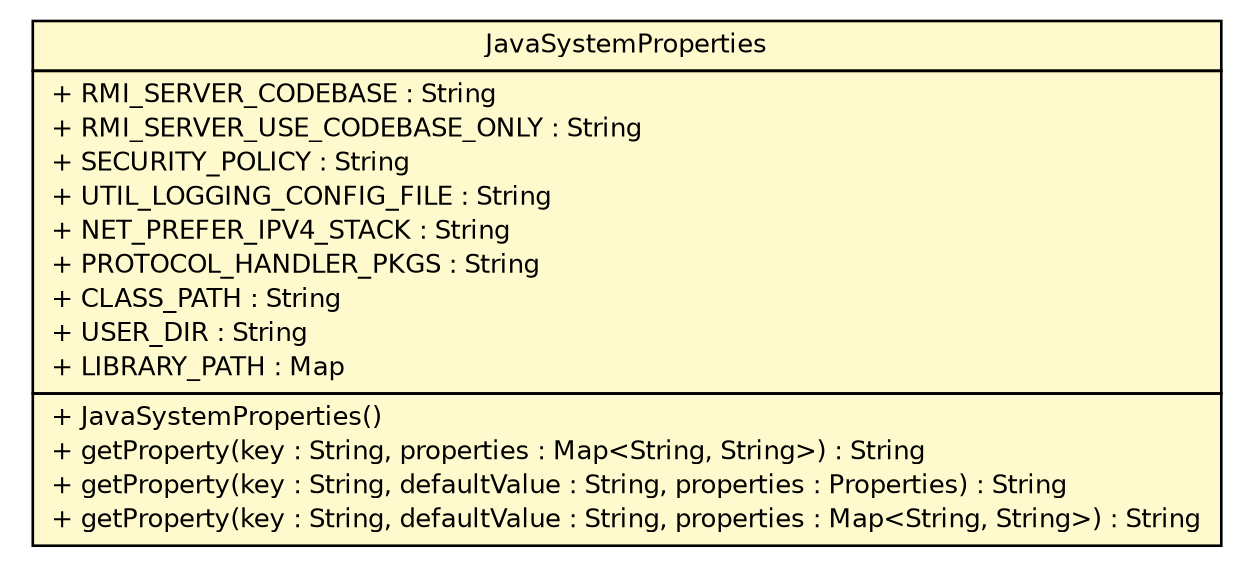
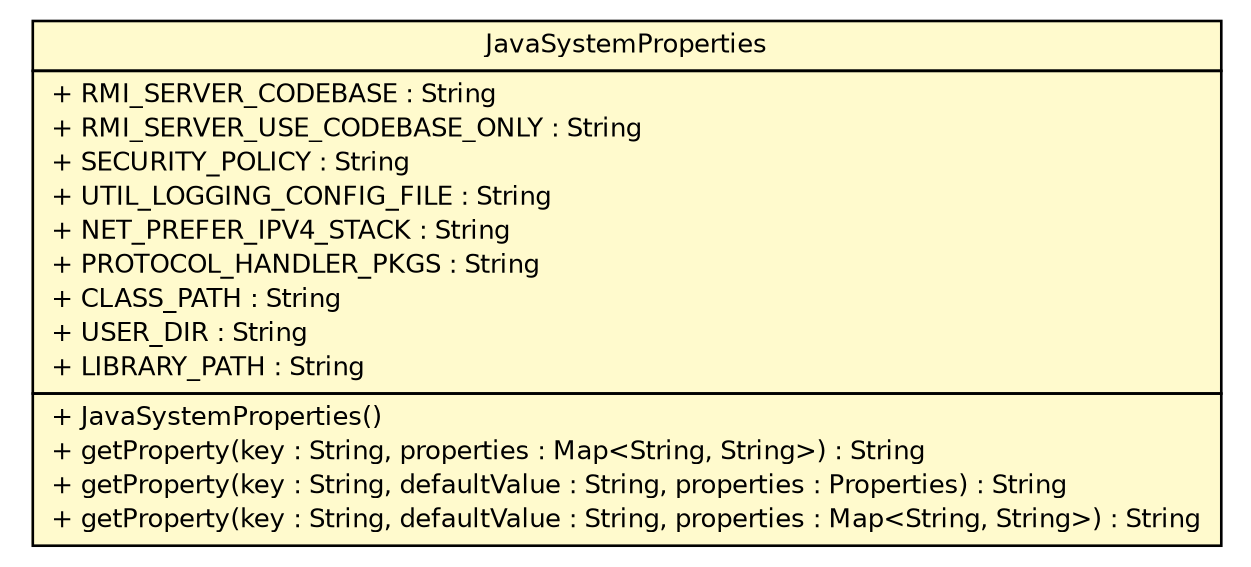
  digraph {
    nodesep=0.25
    ranksep=0.5
-   n1 [fontcolor=black fontname=Helvetica fontsize=10.0 label=<<table title="sorcer.util.JavaSystemProperties" border="0" cellborder="1" cellspacing="0" cellpadding="2" port="p" bgcolor="lemonChiffon" href="./JavaSystemProperties.html"> 		<tr><td><table border="0" cellspacing="0" cellpadding="1"> <tr><td align="center" balign="center"> JavaSystemProperties </td></tr> 		</table></td></tr> 		<tr><td><table border="0" cellspacing="0" cellpadding="1"> <tr><td align="left" balign="left"> + RMI_SERVER_CODEBASE : String </td></tr> <tr><td align="left" balign="left"> + RMI_SERVER_USE_CODEBASE_ONLY : String </td></tr> <tr><td align="left" balign="left"> + SECURITY_POLICY : String </td></tr> <tr><td align="left" balign="left"> + UTIL_LOGGING_CONFIG_FILE : String </td></tr> <tr><td align="left" balign="left"> + NET_PREFER_IPV4_STACK : String </td></tr> <tr><td align="left" balign="left"> + PROTOCOL_HANDLER_PKGS : String </td></tr> <tr><td align="left" balign="left"> + CLASS_PATH : String </td></tr> <tr><td align="left" balign="left"> + USER_DIR : String </td></tr> <tr><td align="left" balign="left"> + LIBRARY_PATH : Map </td></tr> 		</table></td></tr> 		<tr><td><table border="0" cellspacing="0" cellpadding="1"> <tr><td align="left" balign="left"> + JavaSystemProperties() </td></tr> <tr><td align="left" balign="left"> + getProperty(key : String, properties : Map&lt;String, String&gt;) : String </td></tr> <tr><td align="left" balign="left"> + getProperty(key : String, defaultValue : String, properties : Properties) : String </td></tr> <tr><td align="left" balign="left"> + getProperty(key : String, defaultValue : String, properties : Map&lt;String, String&gt;) : String </td></tr> 		</table></td></tr> 		</table>> shape=plaintext]
+   n1 [fontcolor=black fontname=Helvetica fontsize=10.0 label=<<table title="sorcer.util.JavaSystemProperties" border="0" cellborder="1" cellspacing="0" cellpadding="2" port="p" bgcolor="lemonChiffon" href="./JavaSystemProperties.html"> 		<tr><td><table border="0" cellspacing="0" cellpadding="1"> <tr><td align="center" balign="center"> JavaSystemProperties </td></tr> 		</table></td></tr> 		<tr><td><table border="0" cellspacing="0" cellpadding="1"> <tr><td align="left" balign="left"> + RMI_SERVER_CODEBASE : String </td></tr> <tr><td align="left" balign="left"> + RMI_SERVER_USE_CODEBASE_ONLY : String </td></tr> <tr><td align="left" balign="left"> + SECURITY_POLICY : String </td></tr> <tr><td align="left" balign="left"> + UTIL_LOGGING_CONFIG_FILE : String </td></tr> <tr><td align="left" balign="left"> + NET_PREFER_IPV4_STACK : String </td></tr> <tr><td align="left" balign="left"> + PROTOCOL_HANDLER_PKGS : String </td></tr> <tr><td align="left" balign="left"> + CLASS_PATH : String </td></tr> <tr><td align="left" balign="left"> + USER_DIR : String </td></tr> <tr><td align="left" balign="left"> + LIBRARY_PATH : String </td></tr> 		</table></td></tr> 		<tr><td><table border="0" cellspacing="0" cellpadding="1"> <tr><td align="left" balign="left"> + JavaSystemProperties() </td></tr> <tr><td align="left" balign="left"> + getProperty(key : String, properties : Map&lt;String, String&gt;) : String </td></tr> <tr><td align="left" balign="left"> + getProperty(key : String, defaultValue : String, properties : Properties) : String </td></tr> <tr><td align="left" balign="left"> + getProperty(key : String, defaultValue : String, properties : Map&lt;String, String&gt;) : String </td></tr> 		</table></td></tr> 		</table>> shape=plaintext]
  }
